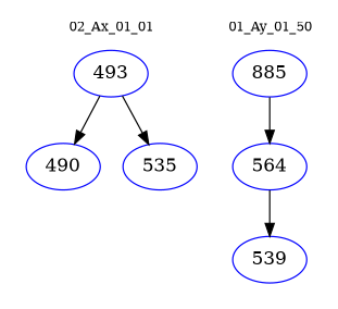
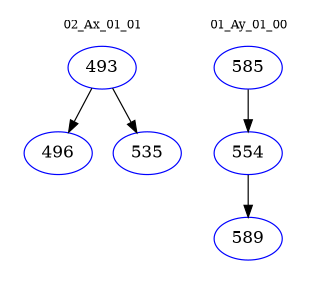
  digraph {
    node [color=blue]
    edge [color=black]
    n1 [label=493]
-   n2 [label=490]
+   n2 [label=496]
    n3 [label=535]
-   n4 [label=564]
-   n5 [label=539]
-   n6 [label=885]
+   n4 [label=554]
+   n5 [label=589]
+   n6 [label=585]
    subgraph cluster_1 {
      color=white
      fontsize=10
      label="02_Ax_01_01"
      n1
      n2
      n3
    }
    subgraph cluster_2 {
      color=white
      fontsize=10
-     label="01_Ay_01_50"
+     label="01_Ay_01_00"
      n4
      n5
      n6
    }
    n1 -> n2
    n1 -> n3
    n4 -> n5
    n6 -> n4
  }
